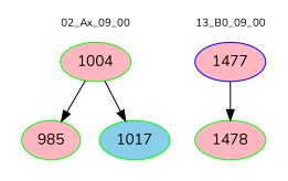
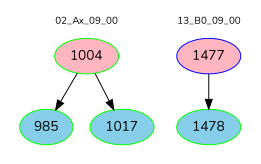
  digraph {
    fontname=Nunito
    node [color=green fillcolor=skyblue fontname=Nunito style=filled]
    edge [color=black fontname=Nunito]
    n1 [fillcolor=lightpink label=1004]
-   n2 [fillcolor=lightpink label=985]
+   n2 [label=985]
    n3 [label=1017]
    n4 [color=blue fillcolor=lightpink label=1477]
-   n5 [fillcolor=lightpink label=1478]
+   n5 [label=1478]
    subgraph cluster_1 {
      color=white
      fontsize=10
      label="02_Ax_09_00"
      n1
      n2
      n3
    }
    subgraph cluster_2 {
      color=white
      fontsize=10
      label="13_B0_09_00"
      n4
      n5
    }
    n1 -> n2
    n1 -> n3
    n4 -> n5
  }
